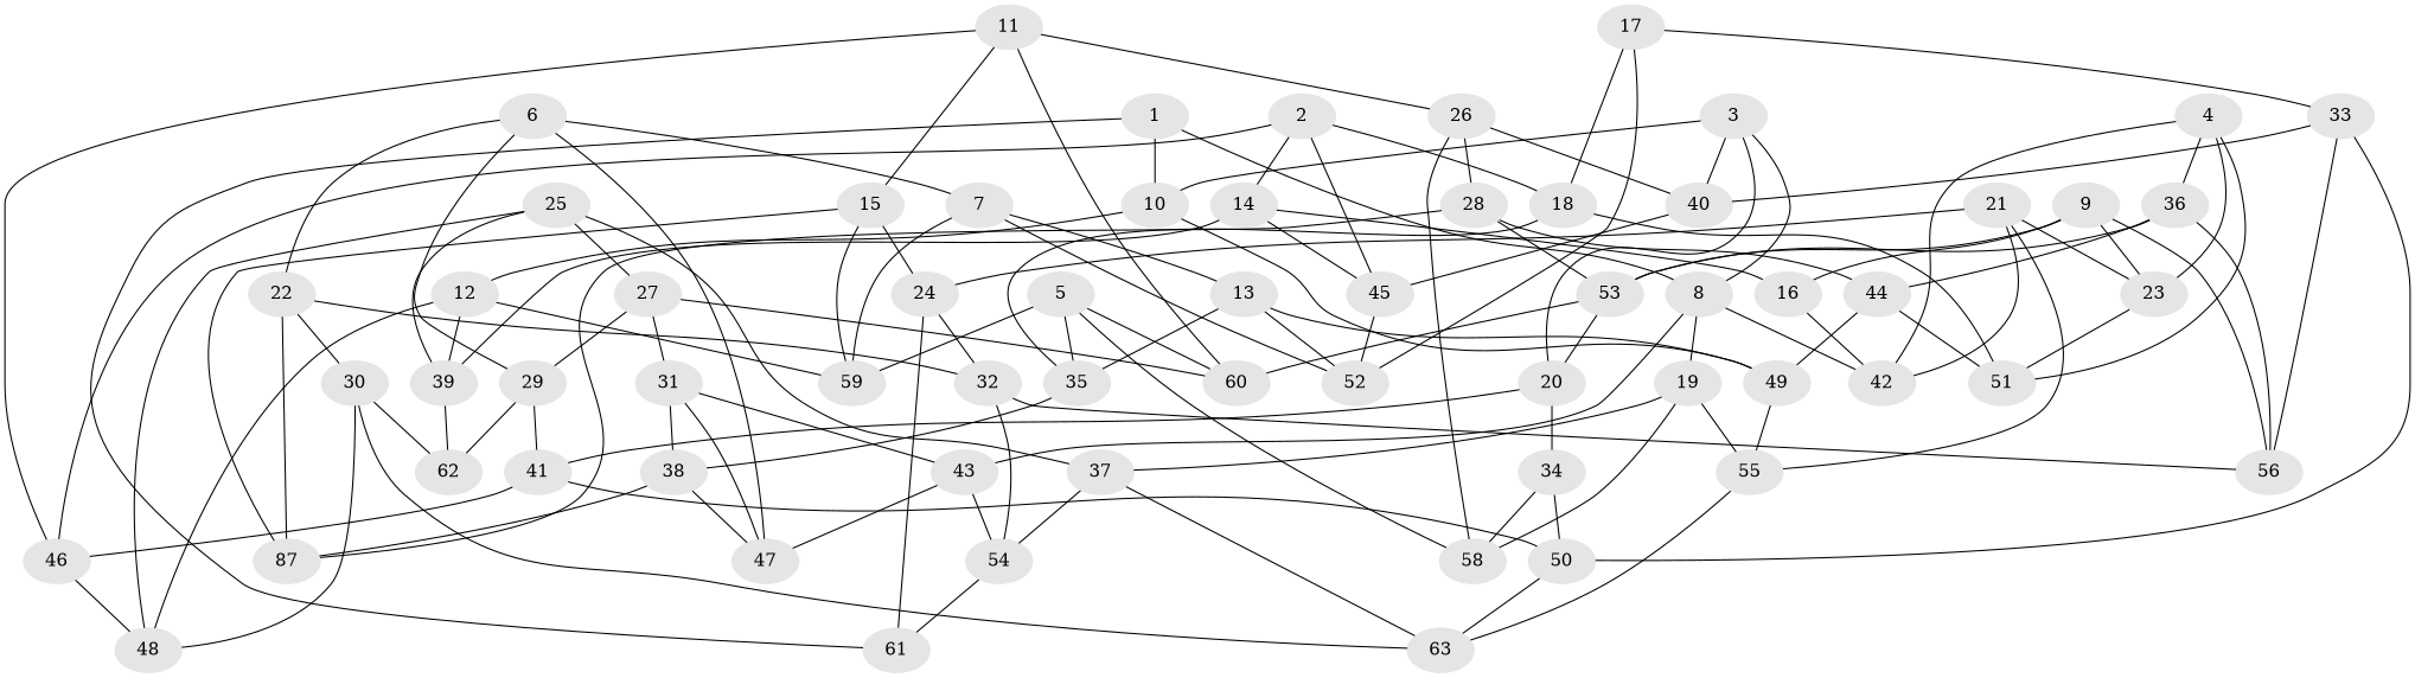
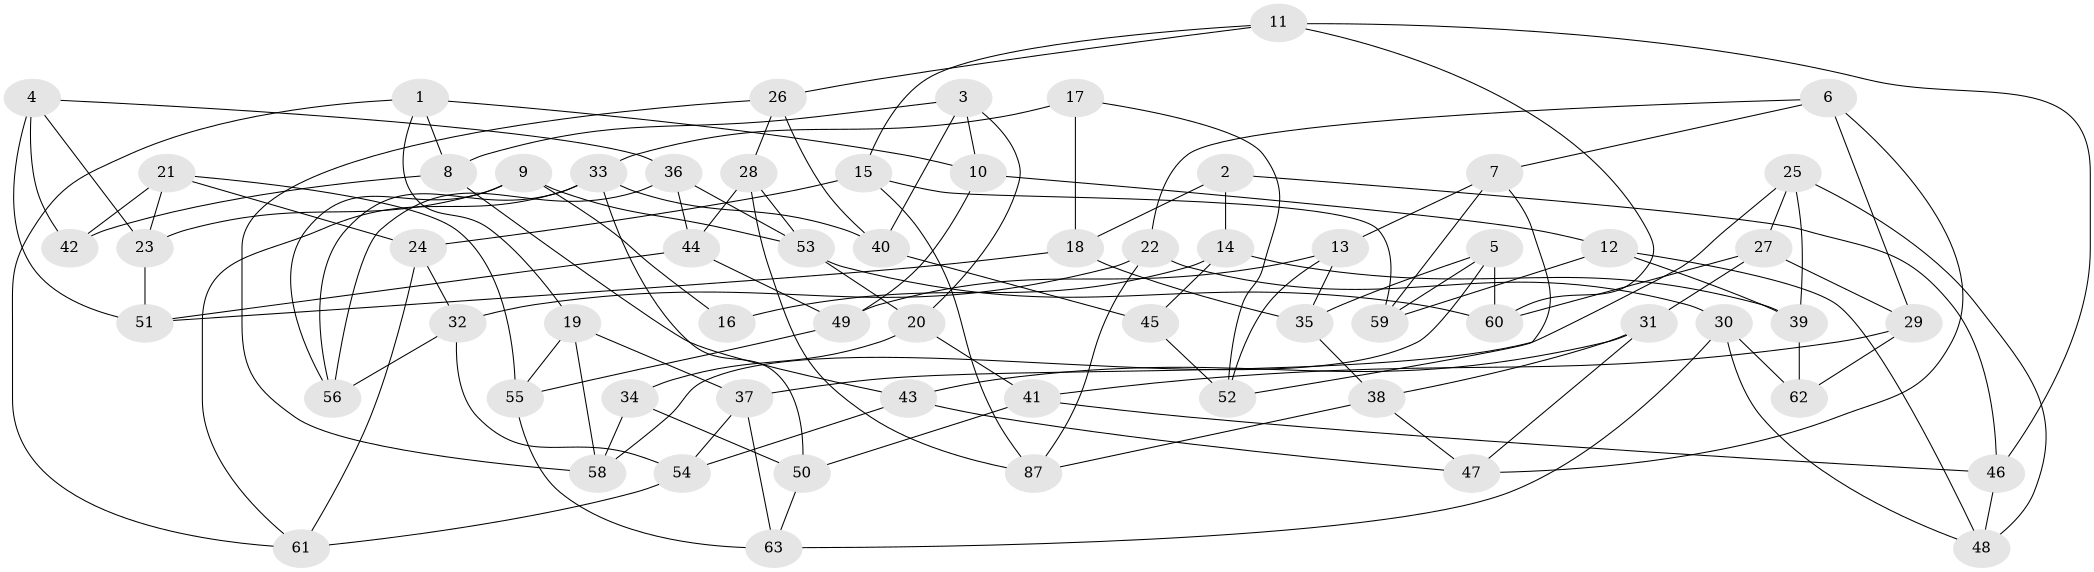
  graph {
    node [color=gray90 style=filled]
    1
    8
    10
    19
    61
    42
    43
    12
    49
    58
    37
    55
    2
    14
    18
    45
    46
    16
    39
    51
    35
    52
    48
    3
    20
    40
    34
    41
    4
    23
    36
    53
    56
    44
    5
    59
    60
    38
    6
    7
    22
    29
    47
    13
    n45 [label=87]
    30
    32
    62
    54
    9
    11
    15
    26
    24
    28
    17
    33
    50
    63
    21
    25
    27
    31
    1 -- 8
    1 -- 10
-   8 -- 19
+   1 -- 19
    1 -- 61
    8 -- 42
    8 -- 43
    10 -- 12
    10 -- 49
    19 -- 58
    19 -- 37
    19 -- 55
    43 -- 47
    43 -- 54
    12 -- 39
    12 -- 48
    12 -- 59
    49 -- 55
    37 -- 54
    37 -- 63
    55 -- 63
    2 -- 14
    2 -- 18
-   2 -- 45
    2 -- 46
    14 -- 45
    14 -- 16
    14 -- 39
    18 -- 51
    18 -- 35
    45 -- 52
    46 -- 48
-   16 -- 42
    39 -- 62
    35 -- 38
    3 -- 8
    3 -- 10
    3 -- 20
    3 -- 40
    20 -- 34
    20 -- 41
    40 -- 45
    34 -- 58
    34 -- 50
    41 -- 46
    41 -- 50
    4 -- 42
    4 -- 51
    4 -- 23
    4 -- 36
    23 -- 51
    36 -- 53
    36 -- 56
    36 -- 44
    53 -- 20
    53 -- 60
    44 -- 49
    44 -- 51
    5 -- 58
    5 -- 35
    5 -- 59
    5 -- 60
    38 -- 47
    38 -- n45
    6 -- 7
    6 -- 22
    6 -- 29
    6 -- 47
    7 -- 52
    7 -- 59
    7 -- 13
    22 -- n45
    22 -- 30
    22 -- 32
    29 -- 41
    29 -- 62
    13 -- 49
    13 -- 35
    13 -- 52
    30 -- 48
    30 -- 62
    30 -- 63
    32 -- 56
    32 -- 54
    54 -- 61
    9 -- 16
    9 -- 23
    9 -- 53
    9 -- 56
    11 -- 46
    11 -- 60
    11 -- 15
    11 -- 26
    15 -- 59
    15 -- n45
    15 -- 24
    26 -- 58
    26 -- 40
    26 -- 28
    24 -- 61
    24 -- 32
    28 -- 53
    28 -- 44
    28 -- n45
    17 -- 18
    17 -- 52
    17 -- 33
+   33 -- 61
    33 -- 40
    33 -- 56
    33 -- 50
    50 -- 63
    21 -- 42
    21 -- 55
    21 -- 23
    21 -- 24
    25 -- 37
    25 -- 39
    25 -- 48
    25 -- 27
    27 -- 60
    27 -- 29
    27 -- 31
    31 -- 43
    31 -- 38
    31 -- 47
  }
